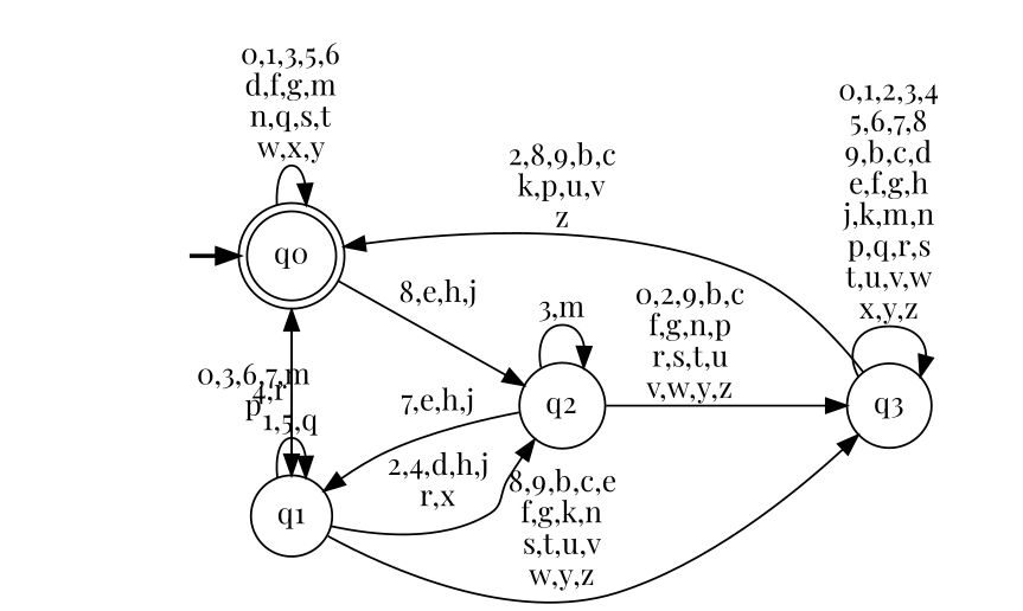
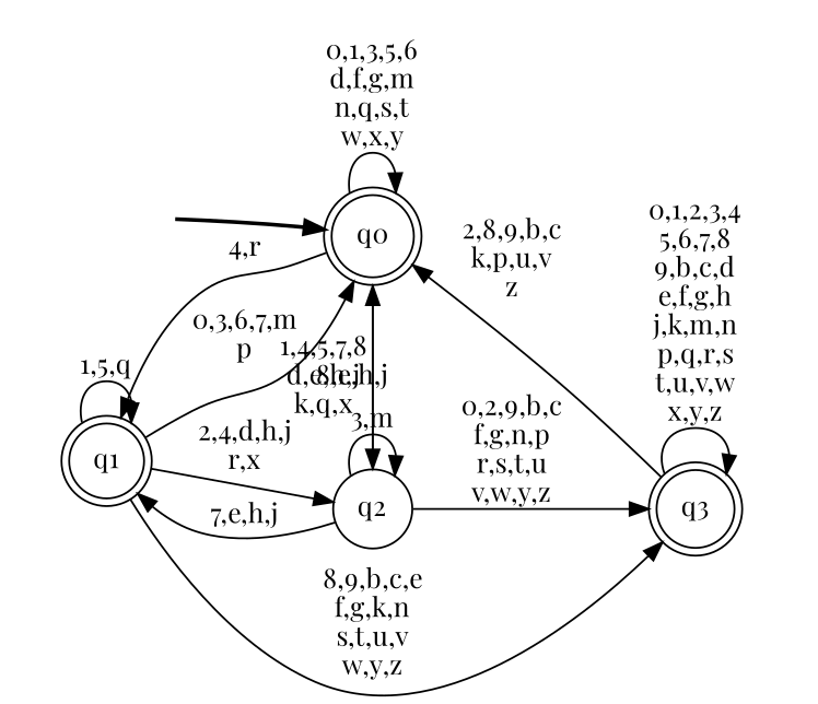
  digraph {
    fontname="Playfair Display"
    rankdir=LR
    node [fontname="Playfair Display" shape=doublecircle style="rounded,filled" color=black fillcolor=white]
    edge [fontname="Playfair Display"]
    __start0 [height=0 shape=none style=invis width=0 color="" fillcolor=""]
    n2 [label=q0]
-   n3 [label=q1 shape=circle]
+   n3 [label=q1]
    n4 [label=q2 shape=circle style=filled]
-   n5 [label=q3 shape=circle style=filled]
+   n5 [label=q3 style=filled]
    subgraph cluster_1 {
      nodesep=0.15
      ranksep=0.15
      style=invis
      __start0
      n2
    }
    __start0 -> n2 [penwidth=2]
    n2 -> n2 [label="0,1,3,5,6\nd,f,g,m\nn,q,s,t\nw,x,y"]
    n2 -> n3 [label="4,r"]
    n2 -> n4 [label="8,e,h,j"]
    n3 -> n2 [label="0,3,6,7,m\np"]
    n3 -> n3 [label="1,5,q"]
    n3 -> n4 [label="2,4,d,h,j\nr,x"]
    n3 -> n5 [label="8,9,b,c,e\nf,g,k,n\ns,t,u,v\nw,y,z"]
+   n4 -> n2 [label="1,4,5,7,8\nd,e,h,j\nk,q,x"]
    n4 -> n3 [label="7,e,h,j"]
    n4 -> n4 [label="3,m"]
    n4 -> n5 [label="0,2,9,b,c\nf,g,n,p\nr,s,t,u\nv,w,y,z"]
    n5 -> n2 [label="2,8,9,b,c\nk,p,u,v\nz"]
    n5 -> n5 [label="0,1,2,3,4\n5,6,7,8\n9,b,c,d\ne,f,g,h\nj,k,m,n\np,q,r,s\nt,u,v,w\nx,y,z"]
  }
